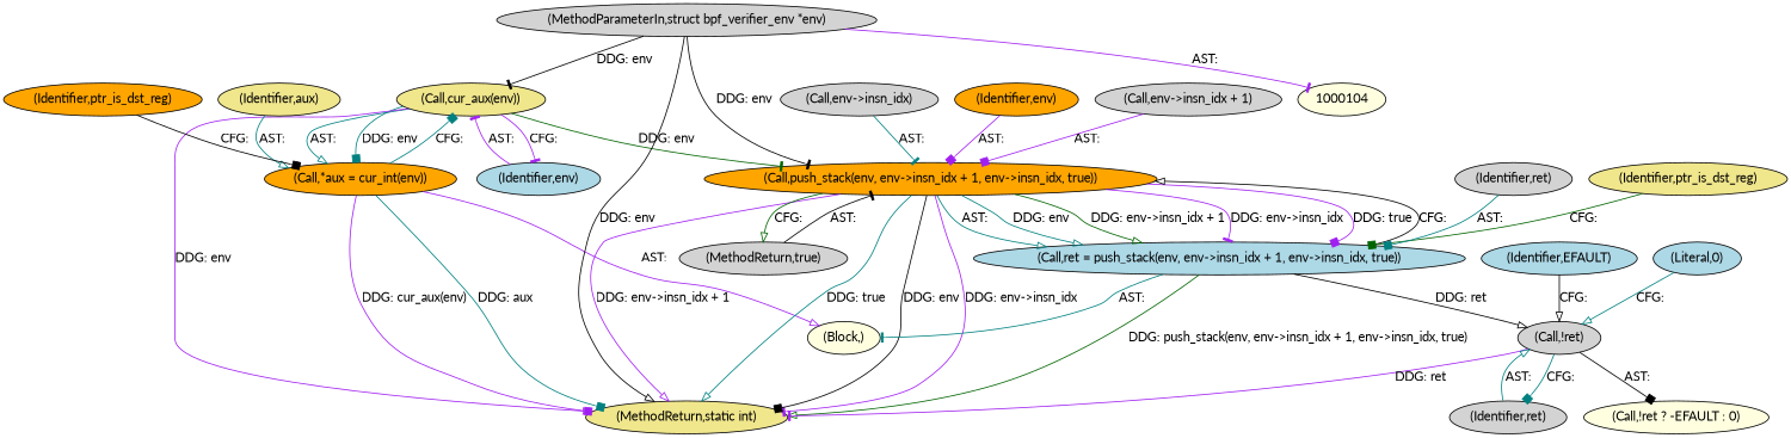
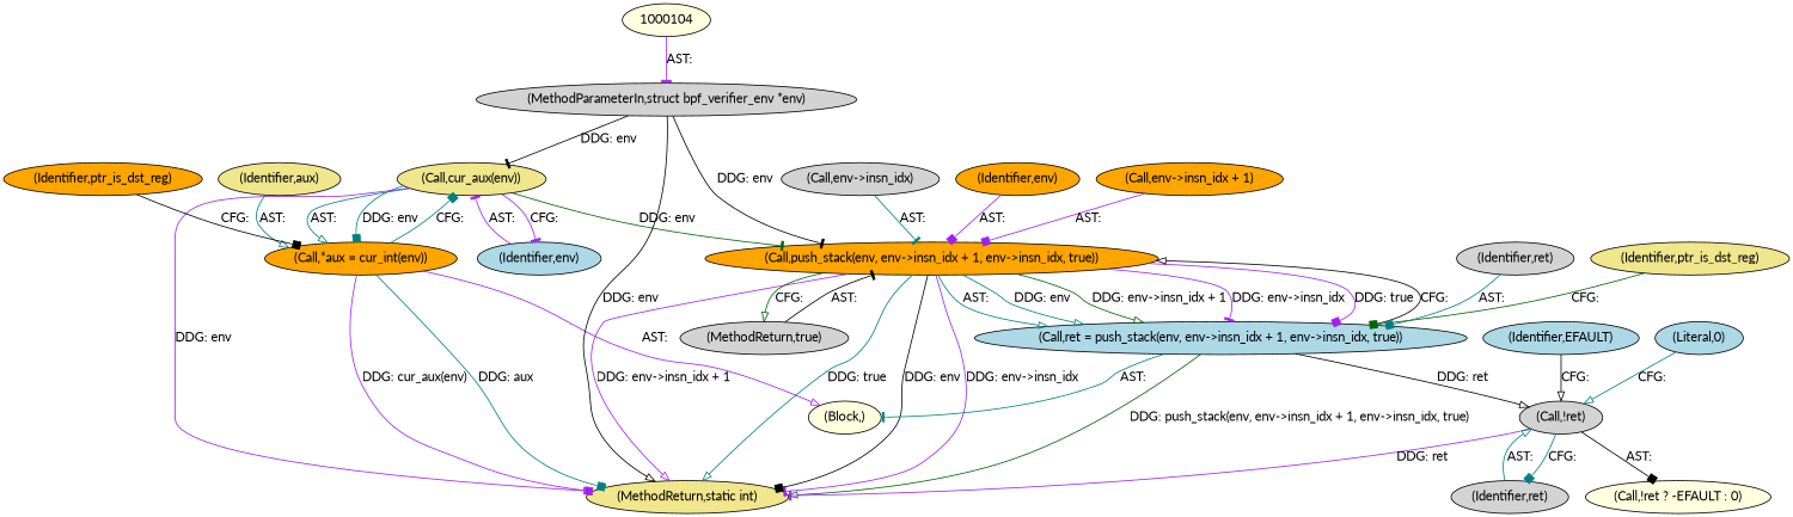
  digraph {
    fontname=Lato
    node [fillcolor=lightgrey fontname=Lato style=filled]
    edge [arrowhead=onormal color=teal fontname=Lato]
    n1 [fillcolor=khaki label="(Call,cur_aux(env))"]
    n2 [fillcolor=orange label="(Call,*aux = cur_int(env))"]
    n3 [fillcolor=orange label="(Call,push_stack(env, env->insn_idx + 1, env->insn_idx, true))"]
    n4 [fillcolor=lightblue label="(Identifier,env)"]
    n5 [fillcolor=khaki label="(MethodReturn,static int)"]
    n6 [fillcolor=lightyellow label="(Block,)"]
    n7 [fillcolor=lightblue label="(Call,ret = push_stack(env, env->insn_idx + 1, env->insn_idx, true))"]
    n8 [label="(MethodReturn,true)"]
    n9 [label="(MethodParameterIn,struct bpf_verifier_env *env)"]
    1000104 [fillcolor=lightyellow]
    n11 [label="(Call,!ret)"]
    n12 [fillcolor=lightyellow label="(Call,!ret ? -EFAULT : 0)"]
    n13 [label="(Identifier,ret)"]
    n14 [fillcolor=lightblue label="(Identifier,EFAULT)"]
    n15 [fillcolor=khaki label="(Identifier,ptr_is_dst_reg)"]
    n16 [fillcolor=khaki label="(Identifier,aux)"]
    n17 [label="(Call,env->insn_idx)"]
    n18 [fillcolor=orange label="(Identifier,env)"]
    n19 [fillcolor=orange label="(Identifier,ptr_is_dst_reg)"]
    n20 [label="(Identifier,ret)"]
    n21 [fillcolor=lightblue label="(Literal,0)"]
-   n22 [label="(Call,env->insn_idx + 1)"]
+   n22 [fillcolor=orange label="(Call,env->insn_idx + 1)"]
    n1 -> n2 [label="AST: "]
    n1 -> n2 [arrowhead=box label="DDG: env"]
    n1 -> n3 [arrowhead=tee color=darkgreen label="DDG: env"]
    n1 -> n4 [arrowhead=tee color=purple label="CFG: "]
    n1 -> n5 [color=purple label="DDG: env"]
    n2 -> n1 [arrowhead=box label="CFG: "]
    n2 -> n5 [arrowhead=box color=purple label="DDG: cur_aux(env)"]
    n2 -> n5 [arrowhead=box label="DDG: aux"]
    n2 -> n6 [color=purple label="AST: "]
    n3 -> n5 [color=purple label="DDG: env->insn_idx + 1"]
    n3 -> n5 [label="DDG: true"]
    n3 -> n5 [arrowhead=tee color=purple label="DDG: env->insn_idx"]
    n3 -> n5 [arrowhead=box color=black label="DDG: env"]
    n3 -> n7 [label="AST: "]
    n3 -> n7 [label="DDG: env"]
    n3 -> n7 [color=darkgreen label="DDG: env->insn_idx + 1"]
    n3 -> n7 [arrowhead=tee color=purple label="DDG: env->insn_idx"]
    n3 -> n7 [arrowhead=box color=purple label="DDG: true"]
    n3 -> n8 [color=darkgreen label="CFG: "]
    n4 -> n1 [arrowhead=tee color=purple label="AST: "]
    n7 -> n3 [color=black label="CFG: "]
    n7 -> n5 [color=darkgreen label="DDG: push_stack(env, env->insn_idx + 1, env->insn_idx, true)"]
    n7 -> n6 [arrowhead=tee label="AST: "]
    n7 -> n11 [color=black label="DDG: ret"]
    n8 -> n3 [arrowhead=tee color=black label="AST: "]
    n9 -> n1 [arrowhead=tee color=black label="DDG: env"]
    n9 -> n3 [arrowhead=tee color=black label="DDG: env"]
    n9 -> n5 [color=black label="DDG: env"]
-   n9 -> 1000104 [arrowhead=tee color=purple label="AST: "]
+   1000104 -> n9 [arrowhead=tee color=purple label="AST: "]
    n11 -> n5 [arrowhead=tee color=purple label="DDG: ret"]
    n11 -> n12 [arrowhead=box color=black label="AST: "]
    n11 -> n13 [arrowhead=box label="CFG: "]
    n13 -> n11 [label="AST: "]
    n14 -> n11 [color=black label="CFG: "]
    n15 -> n7 [arrowhead=box color=darkgreen label="CFG: "]
    n16 -> n2 [label="AST: "]
    n17 -> n3 [arrowhead=tee label="AST: "]
    n18 -> n3 [arrowhead=box color=purple label="AST: "]
    n19 -> n2 [arrowhead=box color=black label="CFG: "]
    n20 -> n7 [arrowhead=box label="AST: "]
    n21 -> n11 [label="CFG: "]
    n22 -> n3 [arrowhead=box color=purple label="AST: "]
  }
